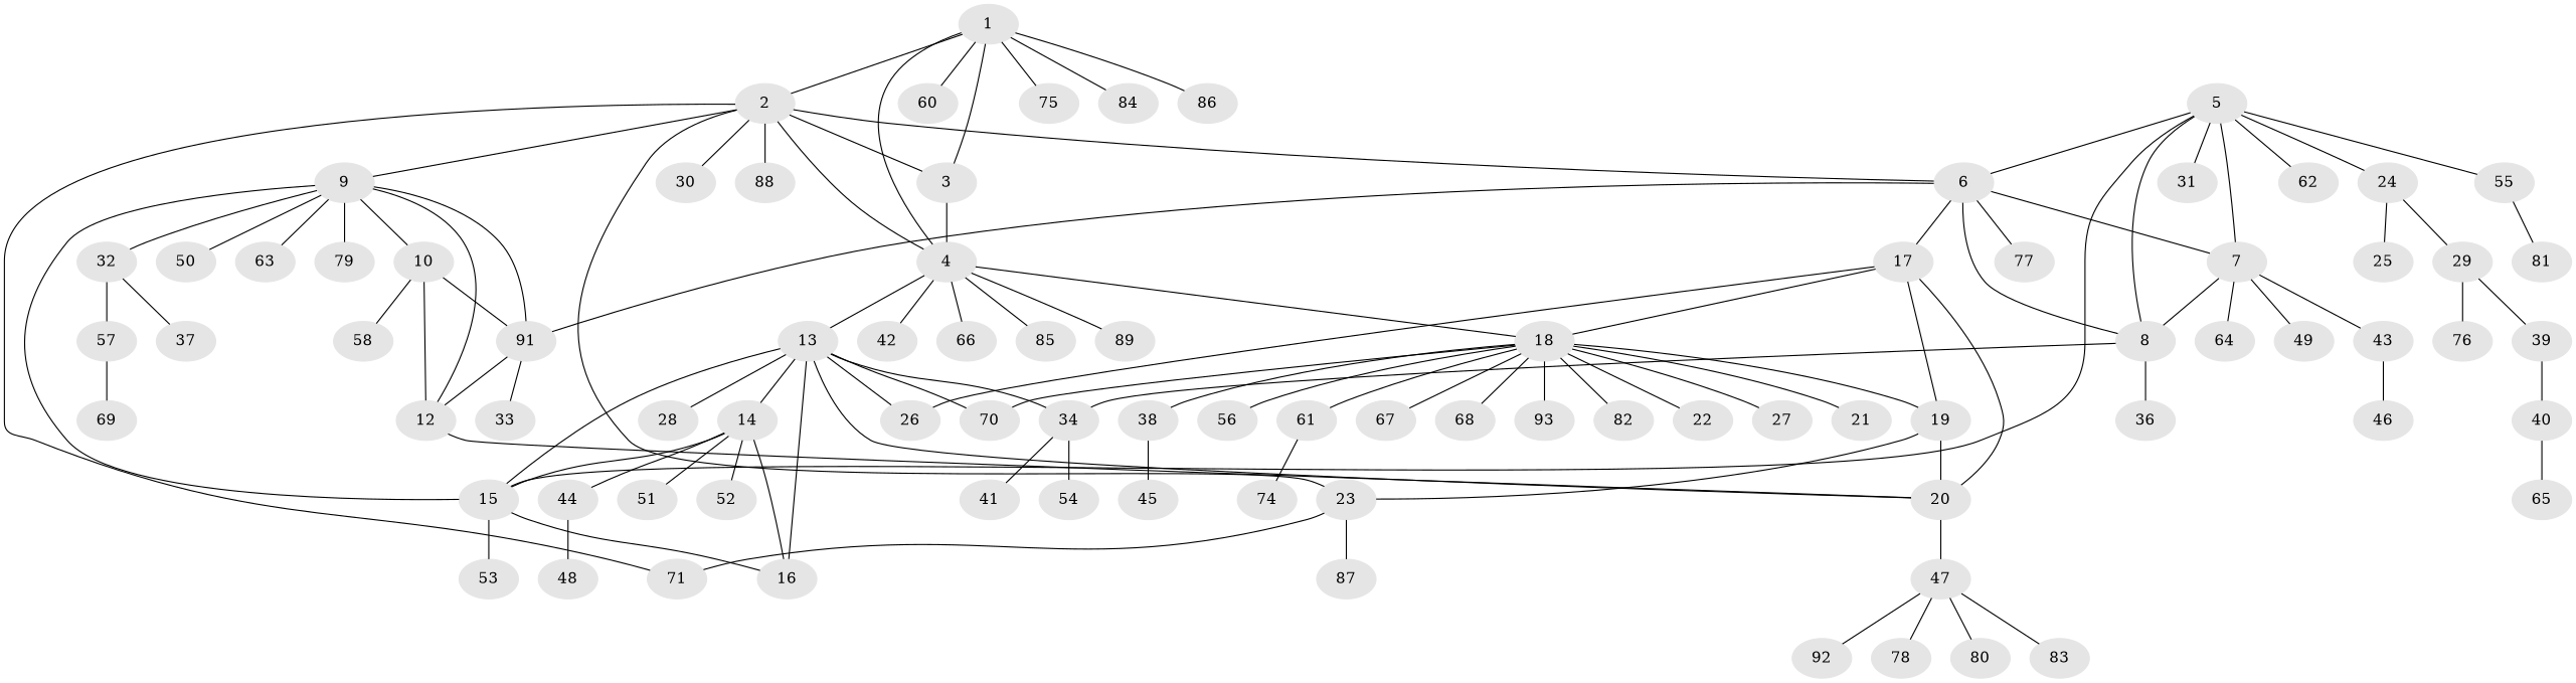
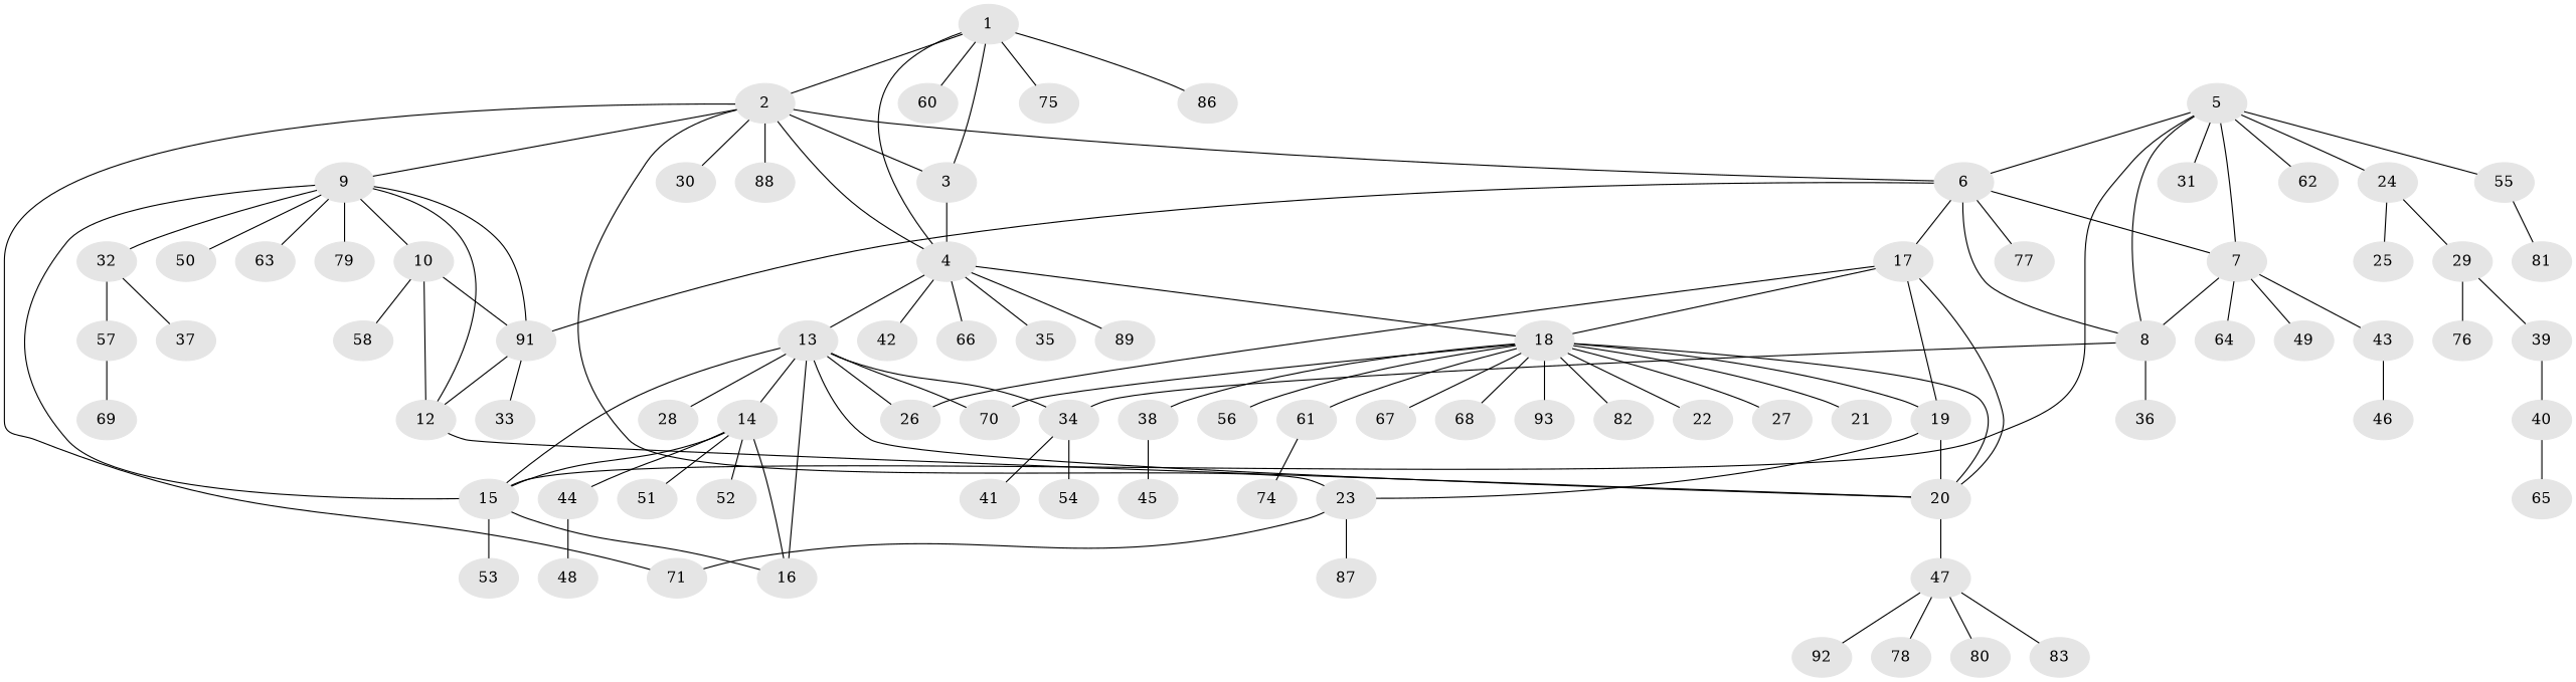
  graph {
    node [color=gray90 style=filled]
    1
    2
    3
    4
    60
    75
-   84
    86
    6
    9
    23
    30
    71
    88
    13
    18
    42
    66
-   85
+   85 [label=35]
    89
    7
    8
    n23 [label=91]
    17
    77
    15
    10
    12
    32
    50
    63
    79
    87
    34
    20
    14
    16
    26
    28
    70
    19
    21
    22
    27
    38
    56
    61
    67
    68
    n50 [label=93]
    82
    5
    24
    31
    55
    62
    43
    49
    64
    36
    53
    25
    29
    81
    33
    46
    41
    54
    58
    37
    57
    47
    44
    51
    52
    48
    45
    74
    n79 [label=92]
    78
    80
    83
    39
    76
    40
    69
    65
    1 -- 2
    1 -- 3
    1 -- 4
    1 -- 60
    1 -- 75
-   1 -- 84
    1 -- 86
    2 -- 3
    2 -- 4
    2 -- 6
    2 -- 9
    2 -- 23
    2 -- 30
    2 -- 71
    2 -- 88
    3 -- 4
    4 -- 13
    4 -- 18
    4 -- 42
    4 -- 66
    4 -- 85
    4 -- 89
    6 -- 7
    6 -- 8
    6 -- n23
    6 -- 17
    6 -- 77
    9 -- n23
    9 -- 15
    9 -- 10
    9 -- 12
    9 -- 32
    9 -- 50
    9 -- 63
    9 -- 79
    23 -- 71
    23 -- 87
    13 -- 15
    13 -- 34
    13 -- 20
    13 -- 14
    13 -- 16
    13 -- 26
    13 -- 28
    13 -- 70
+   18 -- 20
    18 -- 70
    18 -- 19
    18 -- 21
    18 -- 22
    18 -- 27
    18 -- 38
    18 -- 56
    18 -- 61
    18 -- 67
    18 -- 68
    18 -- n50
    18 -- 82
    7 -- 8
    7 -- 43
    7 -- 49
    7 -- 64
    8 -- 34
    8 -- 36
    n23 -- 12
    n23 -- 33
    17 -- 18
    17 -- 20
    17 -- 26
    17 -- 19
    15 -- 16
    15 -- 53
    10 -- n23
    10 -- 12
    10 -- 58
    12 -- 20
    32 -- 37
    32 -- 57
    34 -- 41
    34 -- 54
    20 -- 47
    14 -- 15
    14 -- 16
    14 -- 44
    14 -- 51
    14 -- 52
    19 -- 23
    19 -- 20
    38 -- 45
    61 -- 74
    5 -- 6
    5 -- 7
    5 -- 8
    5 -- 15
    5 -- 24
    5 -- 31
    5 -- 55
    5 -- 62
    24 -- 25
    24 -- 29
    55 -- 81
    43 -- 46
    29 -- 39
    29 -- 76
    57 -- 69
    47 -- n79
    47 -- 78
    47 -- 80
    47 -- 83
    44 -- 48
    39 -- 40
    40 -- 65
  }
